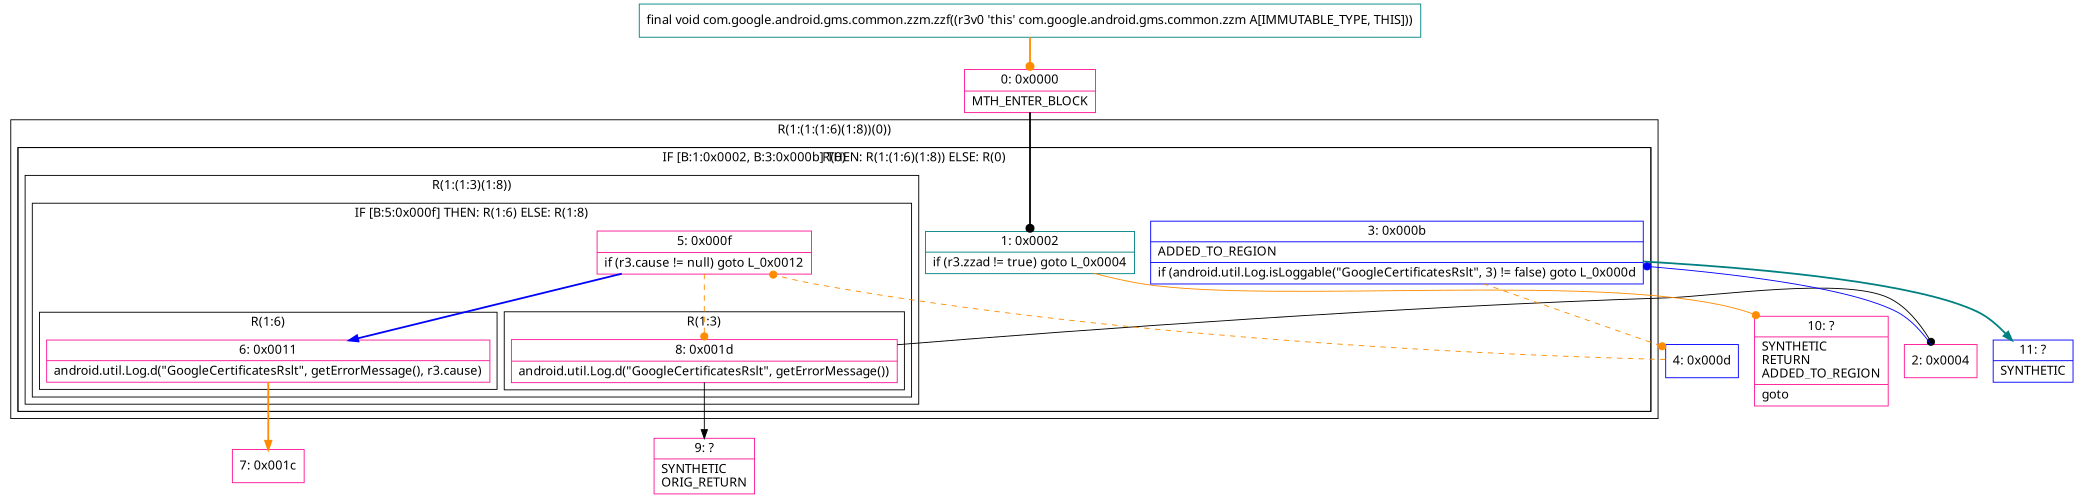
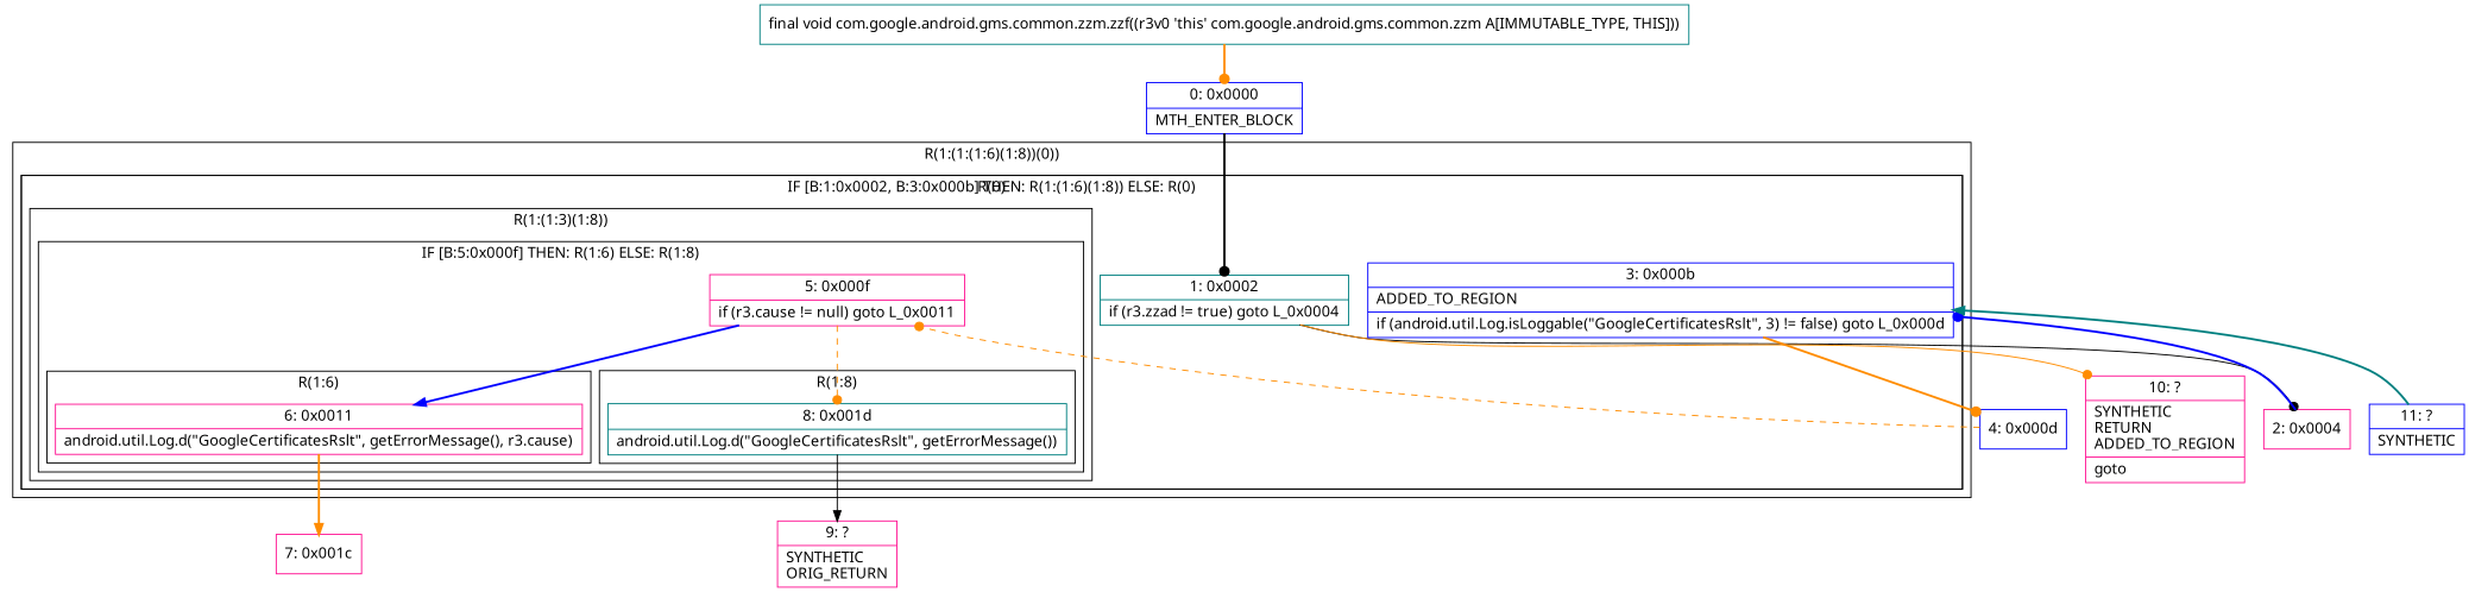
  digraph {
    fontname="Noto Sans"
    node [color=deeppink fontname="Noto Sans" shape=record]
    edge [arrowhead=dot color=darkorange fontname="Noto Sans" style=bold]
    n1 [label="{6\:\ 0x0011|android.util.Log.d(\"GoogleCertificatesRslt\", getErrorMessage(), r3.cause)\l}"]
-   n2 [label="{8\:\ 0x001d|android.util.Log.d(\"GoogleCertificatesRslt\", getErrorMessage())\l}"]
-   n3 [label="{5\:\ 0x000f|if (r3.cause != null) goto L_0x0012\l}"]
+   n2 [color=teal label="{8\:\ 0x001d|android.util.Log.d(\"GoogleCertificatesRslt\", getErrorMessage())\l}"]
+   n3 [label="{5\:\ 0x000f|if (r3.cause != null) goto L_0x0011\l}"]
    n4 [color=teal label="{1\:\ 0x0002|if (r3.zzad != true) goto L_0x0004\l}"]
    n5 [color=blue label="{3\:\ 0x000b|ADDED_TO_REGION\l|if (android.util.Log.isLoggable(\"GoogleCertificatesRslt\", 3) != false) goto L_0x000d\l}"]
    n6 [label="{7\:\ 0x001c}"]
    n7 [label="{9\:\ ?|SYNTHETIC\lORIG_RETURN\l}"]
    n8 [label="{2\:\ 0x0004}"]
    n9 [label="{10\:\ ?|SYNTHETIC\lRETURN\lADDED_TO_REGION\l|goto\l}"]
    n10 [color=blue label="{4\:\ 0x000d}"]
    n11 [color=blue label="{11\:\ ?|SYNTHETIC\l}"]
-   n12 [label="{0\:\ 0x0000|MTH_ENTER_BLOCK\l}"]
+   n12 [color=blue label="{0\:\ 0x0000|MTH_ENTER_BLOCK\l}"]
    n13 [color=teal label="{final void com.google.android.gms.common.zzm.zzf((r3v0 'this' com.google.android.gms.common.zzm A[IMMUTABLE_TYPE, THIS])) }"]
    subgraph cluster_1 {
      label="R(1:(1:(1:6)(1:8))(0))"
      subgraph cluster_2 {
        label="IF [B:1:0x0002, B:3:0x000b] THEN: R(1:(1:6)(1:8)) ELSE: R(0)"
        n4
        n5
        subgraph cluster_3 {
          label="R(1:(1:3)(1:8))"
          subgraph cluster_4 {
            label="IF [B:5:0x000f] THEN: R(1:6) ELSE: R(1:8)"
            n3
            subgraph cluster_5 {
              label="R(1:6)"
              n1
            }
            subgraph cluster_6 {
-             label="R(1:3)"
+             label="R(1:8)"
              n2
            }
          }
        }
        subgraph cluster_7 {
          label="R(0)"
        }
      }
    }
    n1 -> n6 [arrowhead=normal]
    n2 -> n7 [arrowhead=normal color=black style=solid]
    n3 -> n1 [arrowhead=normal color=blue]
    n3 -> n2 [style=dashed]
-   n2 -> n8 [color=black style=solid]
+   n4 -> n8 [color=black style=solid]
    n4 -> n9 [style=solid]
-   n5 -> n10 [style=dashed]
-   n5 -> n11 [arrowhead=normal color=teal]
-   n8 -> n5 [color=blue style=solid]
+   n5 -> n10
+   n11 -> n5 [arrowhead=normal color=teal]
+   n8 -> n5 [color=blue]
    n10 -> n3 [style=dashed]
    n12 -> n4 [color=black]
    n13 -> n12
  }
